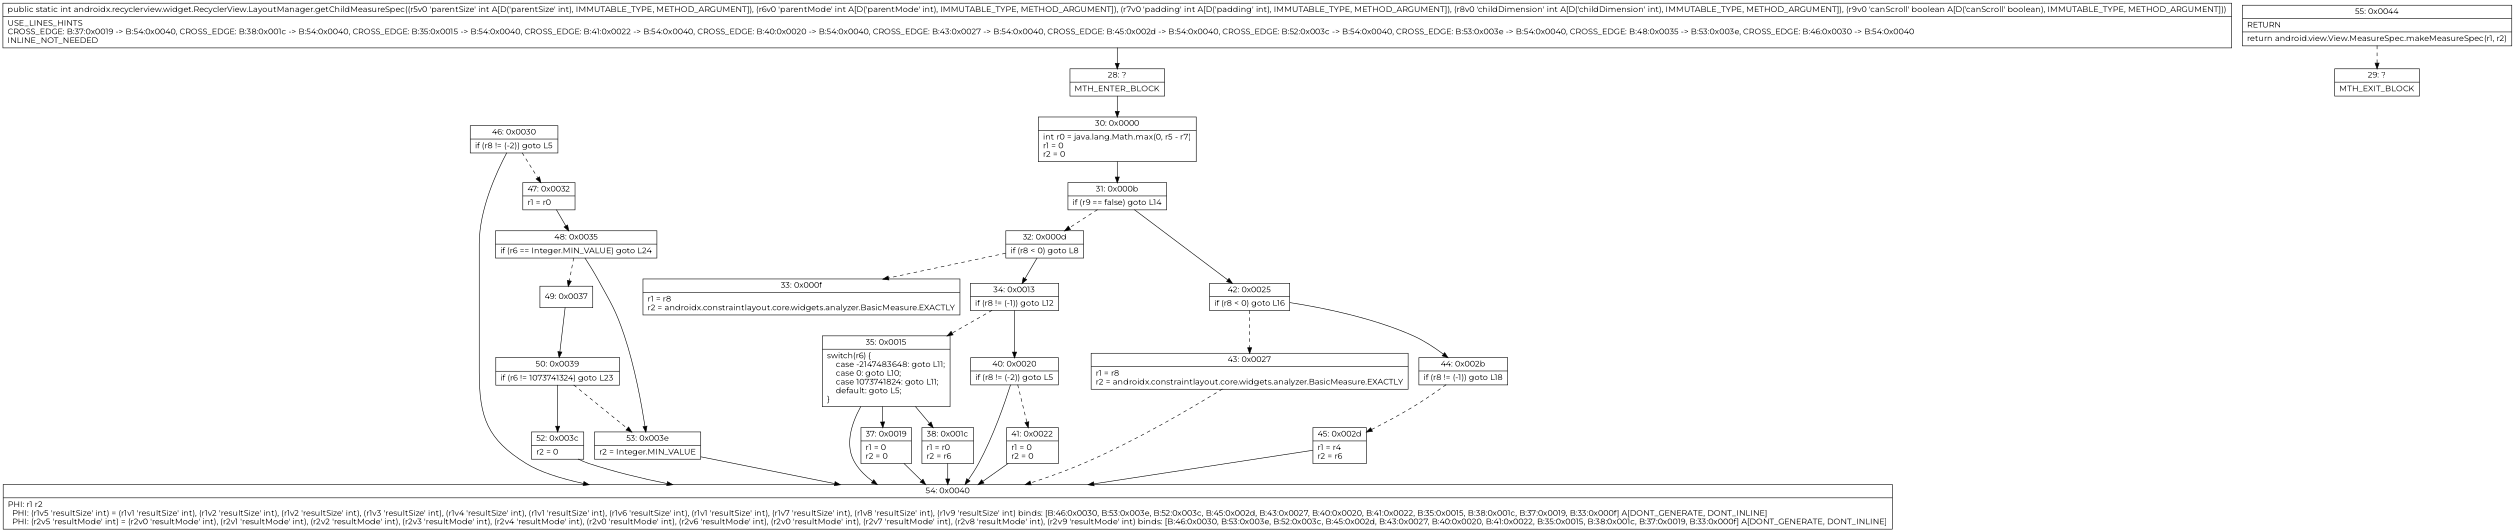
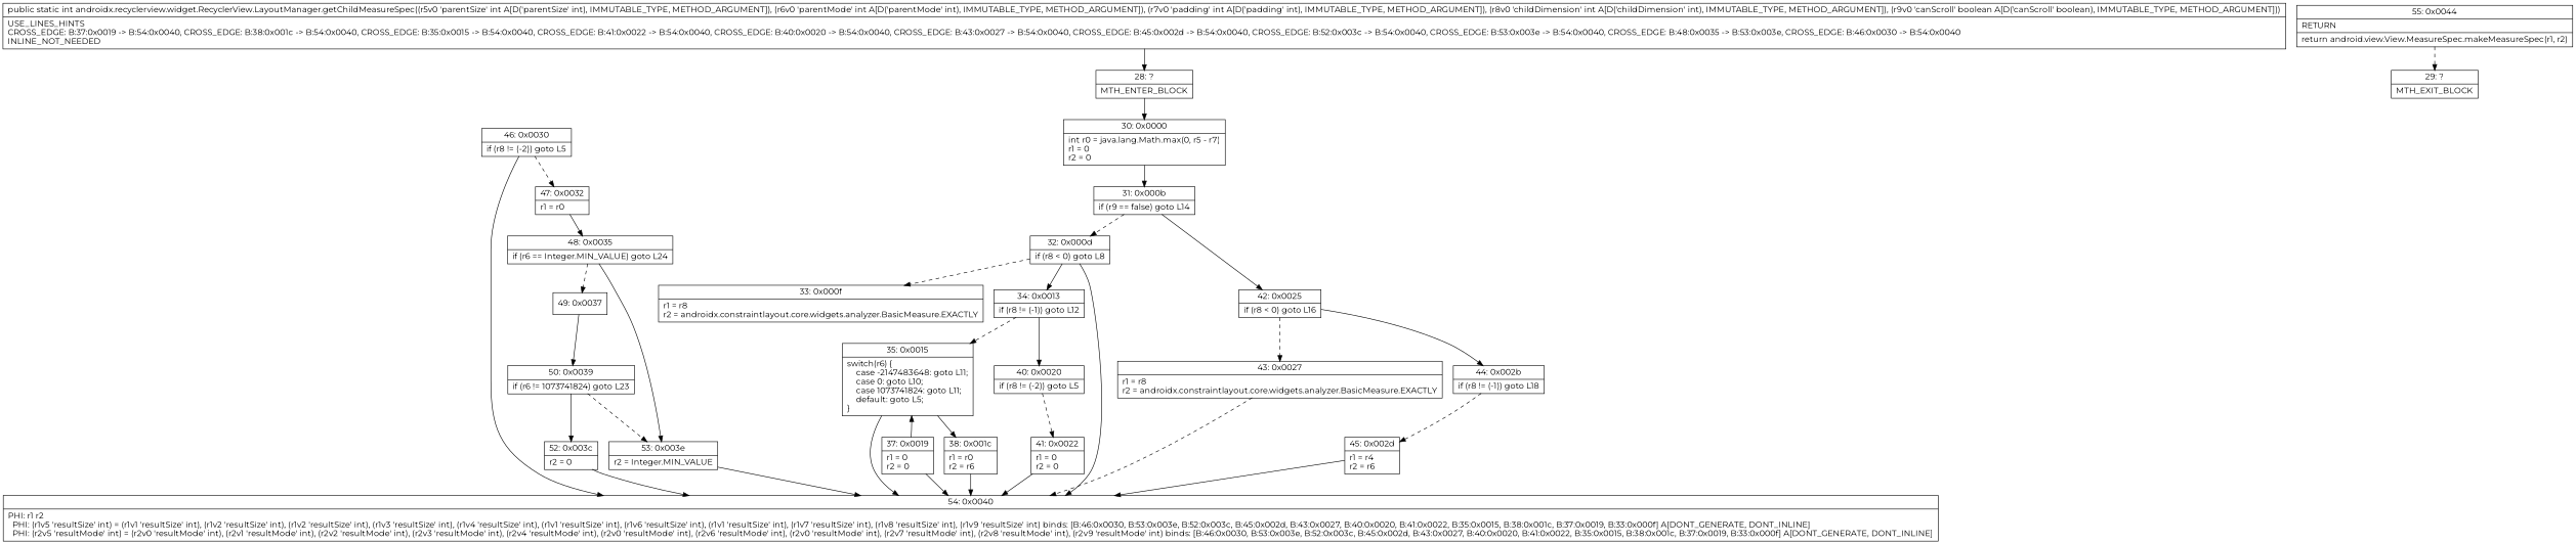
  digraph {
    fontname=Montserrat
    node [fontname=Montserrat shape=record]
    edge [fontname=Montserrat]
    n1 [label="{28\:\ ?|MTH_ENTER_BLOCK\l}"]
    n2 [label="{30\:\ 0x0000|int r0 = java.lang.Math.max(0, r5 \- r7)\lr1 = 0\lr2 = 0\l}"]
    n3 [label="{31\:\ 0x000b|if (r9 == false) goto L14\l}"]
    n4 [label="{32\:\ 0x000d|if (r8 \< 0) goto L8\l}"]
    n5 [label="{42\:\ 0x0025|if (r8 \< 0) goto L16\l}"]
    n6 [label="{33\:\ 0x000f|r1 = r8\lr2 = androidx.constraintlayout.core.widgets.analyzer.BasicMeasure.EXACTLY\l}"]
    n7 [label="{34\:\ 0x0013|if (r8 != (\-1)) goto L12\l}"]
    n8 [label="{43\:\ 0x0027|r1 = r8\lr2 = androidx.constraintlayout.core.widgets.analyzer.BasicMeasure.EXACTLY\l}"]
    n9 [label="{44\:\ 0x002b|if (r8 != (\-1)) goto L18\l}"]
    n10 [label="{35\:\ 0x0015|switch(r6) \{\l    case \-2147483648: goto L11;\l    case 0: goto L10;\l    case 1073741824: goto L11;\l    default: goto L5;\l\}\l}"]
    n11 [label="{40\:\ 0x0020|if (r8 != (\-2)) goto L5\l}"]
    n12 [label="{54\:\ 0x0040|PHI: r1 r2 \l  PHI: (r1v5 'resultSize' int) = (r1v1 'resultSize' int), (r1v2 'resultSize' int), (r1v2 'resultSize' int), (r1v3 'resultSize' int), (r1v4 'resultSize' int), (r1v1 'resultSize' int), (r1v6 'resultSize' int), (r1v1 'resultSize' int), (r1v7 'resultSize' int), (r1v8 'resultSize' int), (r1v9 'resultSize' int) binds: [B:46:0x0030, B:53:0x003e, B:52:0x003c, B:45:0x002d, B:43:0x0027, B:40:0x0020, B:41:0x0022, B:35:0x0015, B:38:0x001c, B:37:0x0019, B:33:0x000f] A[DONT_GENERATE, DONT_INLINE]\l  PHI: (r2v5 'resultMode' int) = (r2v0 'resultMode' int), (r2v1 'resultMode' int), (r2v2 'resultMode' int), (r2v3 'resultMode' int), (r2v4 'resultMode' int), (r2v0 'resultMode' int), (r2v6 'resultMode' int), (r2v0 'resultMode' int), (r2v7 'resultMode' int), (r2v8 'resultMode' int), (r2v9 'resultMode' int) binds: [B:46:0x0030, B:53:0x003e, B:52:0x003c, B:45:0x002d, B:43:0x0027, B:40:0x0020, B:41:0x0022, B:35:0x0015, B:38:0x001c, B:37:0x0019, B:33:0x000f] A[DONT_GENERATE, DONT_INLINE]\l}"]
    n13 [label="{55\:\ 0x0044|RETURN\l|return android.view.View.MeasureSpec.makeMeasureSpec(r1, r2)\l}"]
    n14 [label="{29\:\ ?|MTH_EXIT_BLOCK\l}"]
    n15 [label="{37\:\ 0x0019|r1 = 0\lr2 = 0\l}"]
    n16 [label="{38\:\ 0x001c|r1 = r0\lr2 = r6\l}"]
    n17 [label="{41\:\ 0x0022|r1 = 0\lr2 = 0\l}"]
    n18 [label="{45\:\ 0x002d|r1 = r4\lr2 = r6\l}"]
    n19 [label="{46\:\ 0x0030|if (r8 != (\-2)) goto L5\l}"]
    n20 [label="{47\:\ 0x0032|r1 = r0\l}"]
    n21 [label="{48\:\ 0x0035|if (r6 == Integer.MIN_VALUE) goto L24\l}"]
    n22 [label="{49\:\ 0x0037}"]
    n23 [label="{53\:\ 0x003e|r2 = Integer.MIN_VALUE\l}"]
-   n24 [label="{50\:\ 0x0039|if (r6 != 1073741324) goto L23\l}"]
+   n24 [label="{50\:\ 0x0039|if (r6 != 1073741824) goto L23\l}"]
    n25 [label="{52\:\ 0x003c|r2 = 0\l}"]
    n26 [label="{public static int androidx.recyclerview.widget.RecyclerView.LayoutManager.getChildMeasureSpec((r5v0 'parentSize' int A[D('parentSize' int), IMMUTABLE_TYPE, METHOD_ARGUMENT]), (r6v0 'parentMode' int A[D('parentMode' int), IMMUTABLE_TYPE, METHOD_ARGUMENT]), (r7v0 'padding' int A[D('padding' int), IMMUTABLE_TYPE, METHOD_ARGUMENT]), (r8v0 'childDimension' int A[D('childDimension' int), IMMUTABLE_TYPE, METHOD_ARGUMENT]), (r9v0 'canScroll' boolean A[D('canScroll' boolean), IMMUTABLE_TYPE, METHOD_ARGUMENT]))  | USE_LINES_HINTS\lCROSS_EDGE: B:37:0x0019 \-\> B:54:0x0040, CROSS_EDGE: B:38:0x001c \-\> B:54:0x0040, CROSS_EDGE: B:35:0x0015 \-\> B:54:0x0040, CROSS_EDGE: B:41:0x0022 \-\> B:54:0x0040, CROSS_EDGE: B:40:0x0020 \-\> B:54:0x0040, CROSS_EDGE: B:43:0x0027 \-\> B:54:0x0040, CROSS_EDGE: B:45:0x002d \-\> B:54:0x0040, CROSS_EDGE: B:52:0x003c \-\> B:54:0x0040, CROSS_EDGE: B:53:0x003e \-\> B:54:0x0040, CROSS_EDGE: B:48:0x0035 \-\> B:53:0x003e, CROSS_EDGE: B:46:0x0030 \-\> B:54:0x0040\lINLINE_NOT_NEEDED\l}"]
    n1 -> n2
    n2 -> n3
    n3 -> n4 [style=dashed]
    n3 -> n5
    n4 -> n6 [style=dashed]
    n4 -> n7
    n5 -> n8 [style=dashed]
    n5 -> n9
    n7 -> n10 [style=dashed]
    n7 -> n11
    n8 -> n12 [style=dashed]
    n9 -> n18 [style=dashed]
    n10 -> n12
-   n10 -> n15
+   n15 -> n10
    n10 -> n16
-   n11 -> n12
+   n4 -> n12
    n11 -> n17 [style=dashed]
    n13 -> n14 [style=dashed]
    n15 -> n12
    n16 -> n12
    n17 -> n12
    n18 -> n12
    n19 -> n12
    n19 -> n20 [style=dashed]
    n20 -> n21
    n21 -> n22 [style=dashed]
    n21 -> n23
    n22 -> n24
    n23 -> n12
    n24 -> n23 [style=dashed]
    n24 -> n25
    n25 -> n12
    n26 -> n1
  }
